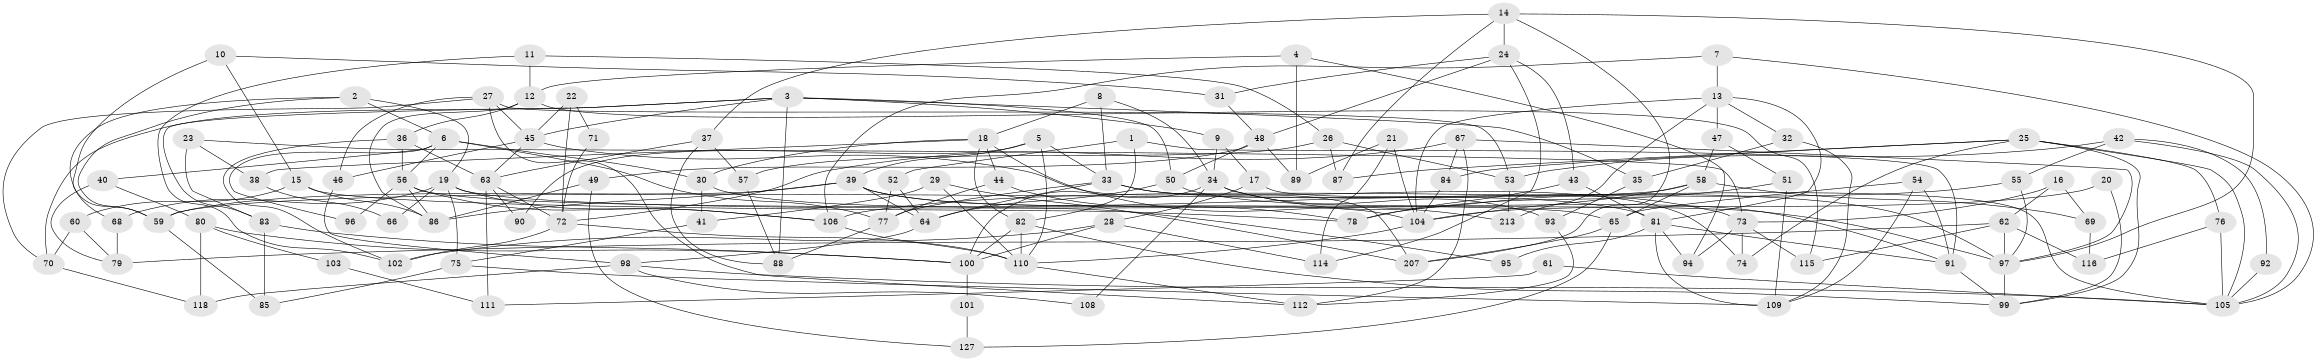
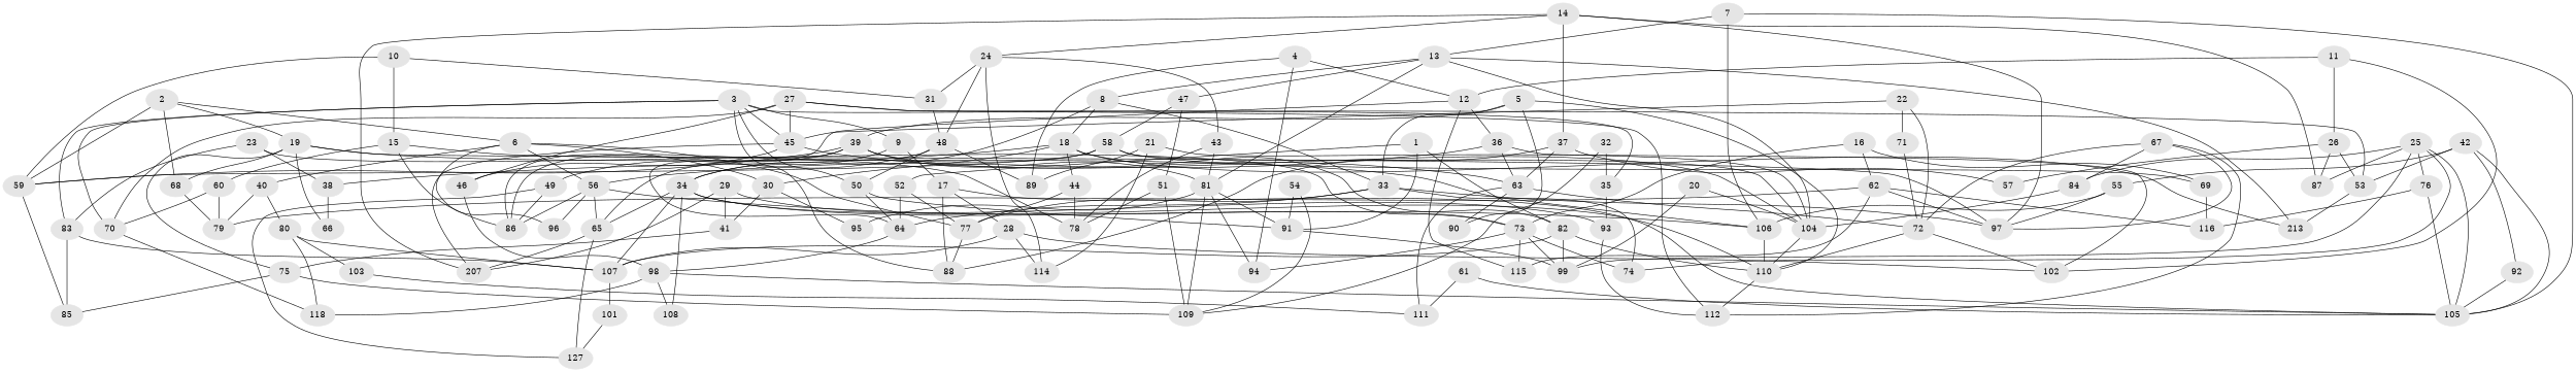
  graph {
    node [color=gray90 style=filled]
    1
    52
    82
    91
    77
    64
    110
    99
-   100
+   100 [label=107]
    2
    6
    19
    59
    68
    30
    40
    56
    96
    106
    97
    66
    75
    85
    79
    3
    9
    35
    45
    50
    70
    83
    88
    34
    17
    93
    n36 [label=207]
    46
    63
    118
    4
    12
    89
    94
    86
    115
    36
    5
    33
    39
    90
    74
    81
    104
    112
    41
    95
    80
    65
    7
    13
    105
    32
    47
    n64 [label=213]
    8
    18
    38
    44
    73
    108
    28
    10
    15
    31
    60
    78
    48
    11
    26
    102
    87
    53
    57
    109
    51
    58
    14
    24
    37
    114
    43
    16
    62
    69
    116
    20
    21
    22
    71
    72
    23
    49
    25
    76
    84
    27
    98
    101
    29
    111
    103
    42
    55
    92
    n115 [label=127]
    54
    61
    67
    1 -- 52
    1 -- 82
    1 -- 91
    52 -- 77
    52 -- 64
    82 -- 110
    82 -- 99
    82 -- 100
    91 -- 99
    77 -- 88
    64 -- 98
    110 -- 112
    100 -- 101
    2 -- 6
    2 -- 19
    2 -- 59
    2 -- 68
    6 -- 77
    6 -- 30
    6 -- 40
    6 -- 56
    6 -- 96
    19 -- 68
    19 -- 106
    19 -- 97
    19 -- 66
    19 -- 75
    59 -- 85
    68 -- 79
    30 -- 41
    30 -- 95
    40 -- 79
    40 -- 80
    56 -- 96
    56 -- 106
    56 -- 86
    56 -- 65
    106 -- 110
    75 -- 85
    75 -- 109
    3 -- 9
    3 -- 35
    3 -- 45
    3 -- 50
    3 -- 70
    3 -- 83
    3 -- 88
    9 -- 34
    9 -- 17
    35 -- 93
    45 -- n36
    45 -- 46
    45 -- 63
    50 -- 91
    50 -- 64
    70 -- 118
    83 -- 100
    83 -- 85
    34 -- 100
    34 -- 93
    34 -- 73
    34 -- 108
-   57 -- 88
+   17 -- 88
    17 -- 105
    17 -- 28
    93 -- 112
    46 -- 98
    63 -- 90
    63 -- 72
    63 -- 111
    4 -- 12
    4 -- 89
    4 -- 94
    12 -- 86
    12 -- 115
    12 -- 36
    36 -- 56
    36 -- 63
    36 -- 102
    5 -- 110
    5 -- 33
    5 -- 39
    5 -- 90
    33 -- 77
    33 -- 64
    33 -- 97
    33 -- 74
    39 -- 64
    39 -- 59
    39 -- 86
    39 -- 81
    39 -- 104
    81 -- 91
    81 -- 94
    81 -- 95
    81 -- 109
    104 -- 110
    41 -- 75
    80 -- 100
    80 -- 118
    80 -- 103
    65 -- n36
    65 -- n115
    7 -- 106
    7 -- 13
    7 -- 105
    13 -- 81
    13 -- 104
-   13 -- 32
+   13 -- 8
    13 -- 47
    13 -- n64
    32 -- 35
    32 -- 109
    47 -- 51
    47 -- 58
    8 -- 34
    8 -- 33
    8 -- 18
    18 -- 82
    18 -- 30
    18 -- n64
    18 -- 38
    18 -- 44
    38 -- 66
    44 -- 77
    44 -- 78
-   97 -- 99
+   73 -- 99
    73 -- 94
    73 -- 115
    73 -- 74
    28 -- 100
    28 -- 102
    28 -- 114
    10 -- 59
    10 -- 15
    10 -- 31
    15 -- 86
    15 -- 60
    15 -- 78
    31 -- 48
    60 -- 79
    60 -- 70
    48 -- 50
    48 -- 89
    48 -- 49
    11 -- 12
    11 -- 26
    11 -- 102
    26 -- 87
    26 -- 53
    26 -- 57
    53 -- n64
    51 -- 78
    51 -- 109
    58 -- 59
    58 -- 104
    58 -- 65
    58 -- 69
    14 -- 97
    14 -- n36
    14 -- 87
    14 -- 24
    14 -- 37
    24 -- 31
    24 -- 48
    24 -- 114
    24 -- 43
    37 -- 88
    37 -- 63
    37 -- 57
    43 -- 81
    43 -- 78
    16 -- 73
    16 -- 62
    16 -- 69
    62 -- 97
    62 -- 79
    62 -- 115
    62 -- 116
    69 -- 116
    20 -- 99
    20 -- 104
    21 -- 89
    21 -- 104
    21 -- 114
    22 -- 45
    22 -- 71
    22 -- 72
    71 -- 72
    72 -- 110
    72 -- 102
    23 -- 83
    23 -- 38
    23 -- 73
    49 -- 86
    49 -- n115
    25 -- 99
    25 -- 74
    25 -- 105
    25 -- 87
    25 -- 76
    25 -- 84
    76 -- 105
    76 -- 116
    84 -- 104
    27 -- 45
    27 -- 70
    27 -- 46
    27 -- 112
    27 -- 53
    98 -- 118
    98 -- 105
    98 -- 108
    101 -- n115
    29 -- 110
    29 -- n36
    29 -- 41
    103 -- 111
    42 -- 105
    42 -- 53
    42 -- 55
    42 -- 92
    55 -- 106
    55 -- 97
    92 -- 105
    54 -- 91
-   54 -- 65
+   34 -- 65
    54 -- 109
    61 -- 105
    61 -- 111
    67 -- 97
    67 -- 112
    67 -- 72
    67 -- 84
  }
